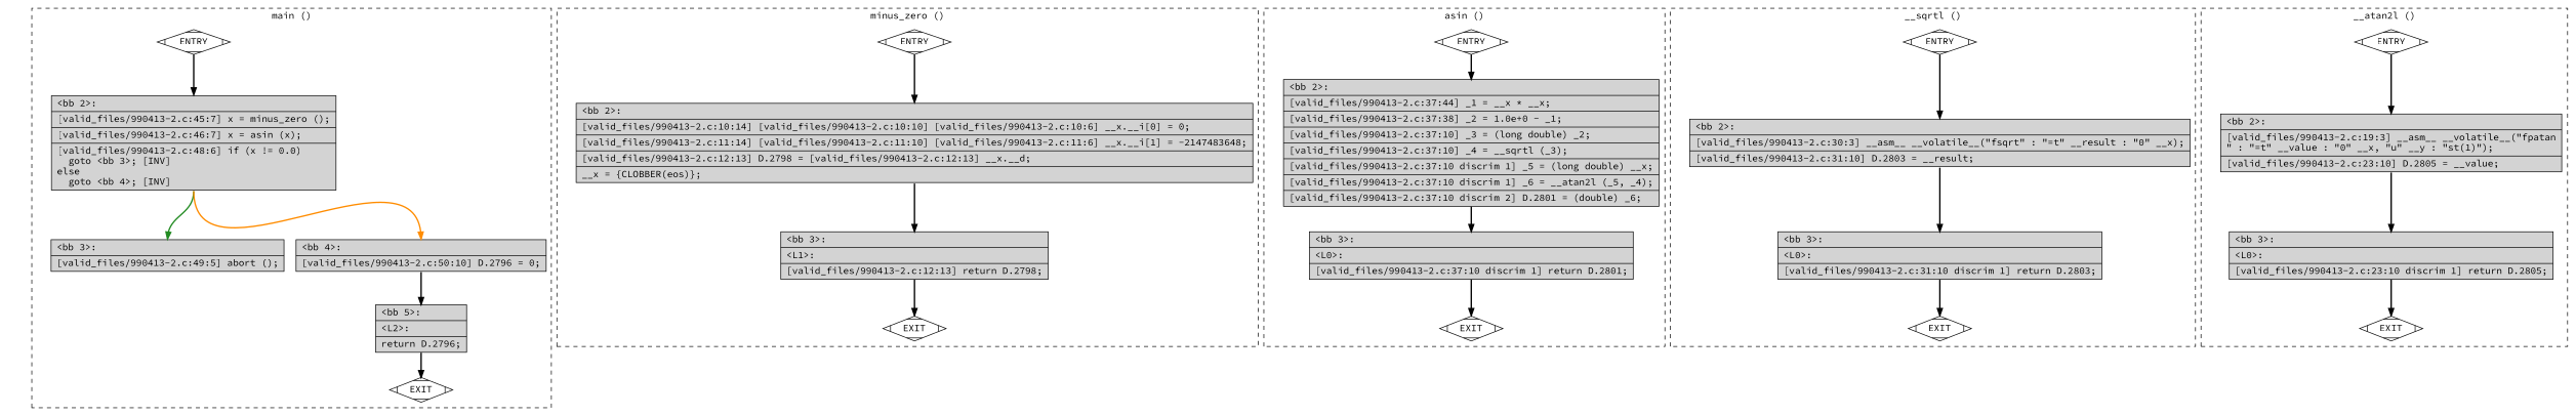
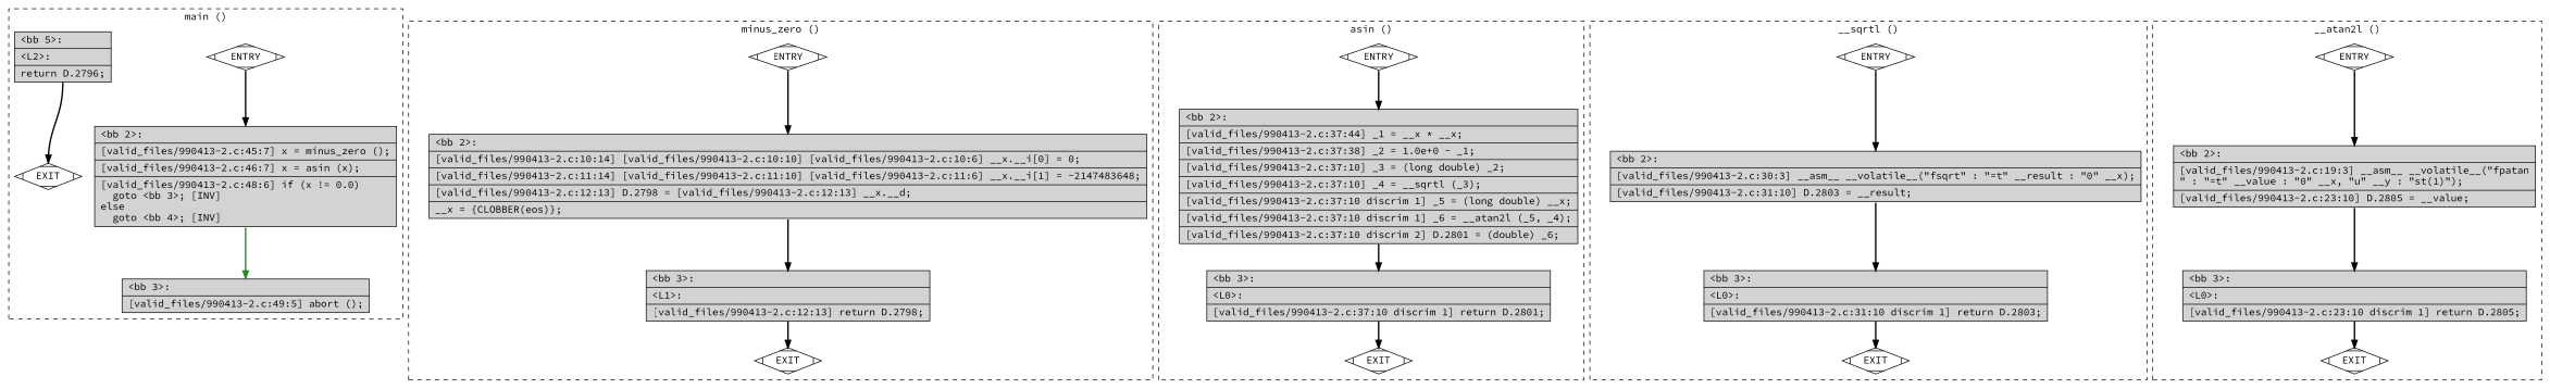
  digraph {
    fontname="Source Code Pro"
    node [fillcolor=lightgrey shape=record style=filled fontname="Source Code Pro"]
    edge [constraint=true headport=n style="solid,bold" tailport=s fontname="Source Code Pro" color=black weight=100]
    n1 [fillcolor=white label=ENTRY shape=Mdiamond]
    n2 [fillcolor=white label=EXIT shape=Mdiamond]
    n3 [label="{\<bb\ 2\>:\l|[valid_files/990413-2.c:45:7]\ x\ =\ minus_zero\ ();\l|[valid_files/990413-2.c:46:7]\ x\ =\ asin\ (x);\l|[valid_files/990413-2.c:48:6]\ if\ (x\ !=\ 0.0)\l\ \ goto\ \<bb\ 3\>;\ [INV]\lelse\l\ \ goto\ \<bb\ 4\>;\ [INV]\l}"]
    n4 [label="{\<bb\ 3\>:\l|[valid_files/990413-2.c:49:5]\ abort\ ();\l}"]
-   n5 [label="{\<bb\ 4\>:\l|[valid_files/990413-2.c:50:10]\ D.2796\ =\ 0;\l}"]
    n6 [label="{\<bb\ 5\>:\l|\<L2\>:\l|return\ D.2796;\l}"]
    n7 [fillcolor=white label=ENTRY shape=Mdiamond]
    n8 [fillcolor=white label=EXIT shape=Mdiamond]
    n9 [label="{\<bb\ 2\>:\l|[valid_files/990413-2.c:10:14]\ [valid_files/990413-2.c:10:10]\ [valid_files/990413-2.c:10:6]\ __x.__i[0]\ =\ 0;\l|[valid_files/990413-2.c:11:14]\ [valid_files/990413-2.c:11:10]\ [valid_files/990413-2.c:11:6]\ __x.__i[1]\ =\ -2147483648;\l|[valid_files/990413-2.c:12:13]\ D.2798\ =\ [valid_files/990413-2.c:12:13]\ __x.__d;\l|__x\ =\ \{CLOBBER(eos)\};\l}"]
    n10 [label="{\<bb\ 3\>:\l|\<L1\>:\l|[valid_files/990413-2.c:12:13]\ return\ D.2798;\l}"]
    n11 [fillcolor=white label=ENTRY shape=Mdiamond]
    n12 [fillcolor=white label=EXIT shape=Mdiamond]
    n13 [label="{\<bb\ 2\>:\l|[valid_files/990413-2.c:37:44]\ _1\ =\ __x\ *\ __x;\l|[valid_files/990413-2.c:37:38]\ _2\ =\ 1.0e+0\ -\ _1;\l|[valid_files/990413-2.c:37:10]\ _3\ =\ (long\ double)\ _2;\l|[valid_files/990413-2.c:37:10]\ _4\ =\ __sqrtl\ (_3);\l|[valid_files/990413-2.c:37:10\ discrim\ 1]\ _5\ =\ (long\ double)\ __x;\l|[valid_files/990413-2.c:37:10\ discrim\ 1]\ _6\ =\ __atan2l\ (_5,\ _4);\l|[valid_files/990413-2.c:37:10\ discrim\ 2]\ D.2801\ =\ (double)\ _6;\l}"]
    n14 [label="{\<bb\ 3\>:\l|\<L0\>:\l|[valid_files/990413-2.c:37:10\ discrim\ 1]\ return\ D.2801;\l}"]
    n15 [fillcolor=white label=ENTRY shape=Mdiamond]
    n16 [fillcolor=white label=EXIT shape=Mdiamond]
    n17 [label="{\<bb\ 2\>:\l|[valid_files/990413-2.c:30:3]\ __asm__\ __volatile__(\"fsqrt\"\ :\ \"=t\"\ __result\ :\ \"0\"\ __x);\l|[valid_files/990413-2.c:31:10]\ D.2803\ =\ __result;\l}"]
    n18 [label="{\<bb\ 3\>:\l|\<L0\>:\l|[valid_files/990413-2.c:31:10\ discrim\ 1]\ return\ D.2803;\l}"]
    n19 [fillcolor=white label=ENTRY shape=Mdiamond]
    n20 [fillcolor=white label=EXIT shape=Mdiamond]
    n21 [label="{\<bb\ 2\>:\l|[valid_files/990413-2.c:19:3]\ __asm__\ __volatile__(\"fpatan\l	\"\ :\ \"=t\"\ __value\ :\ \"0\"\ __x,\ \"u\"\ __y\ :\ \"st(1)\");\l|[valid_files/990413-2.c:23:10]\ D.2805\ =\ __value;\l}"]
    n22 [label="{\<bb\ 3\>:\l|\<L0\>:\l|[valid_files/990413-2.c:23:10\ discrim\ 1]\ return\ D.2805;\l}"]
    subgraph cluster_1 {
      color=black
      label="main ()"
      style=dashed
      n1
      n2
      n3
      n4
-     n5
      n6
    }
    subgraph cluster_2 {
      color=black
      label="minus_zero ()"
      style=dashed
      n7
      n8
      n9
      n10
    }
    subgraph cluster_3 {
      color=black
      label="asin ()"
      style=dashed
      n11
      n12
      n13
      n14
    }
    subgraph cluster_4 {
      color=black
      label="__sqrtl ()"
      style=dashed
      n15
      n16
      n17
      n18
    }
    subgraph cluster_5 {
      color=black
      label="__atan2l ()"
      style=dashed
      n19
      n20
      n21
      n22
    }
    n1 -> n2 [style=invis color="" weight=""]
    n1 -> n3
    n3 -> n4 [color=forestgreen weight=10]
-   n3 -> n5 [color=darkorange weight=10]
-   n5 -> n6
    n6 -> n2 [weight=10]
    n7 -> n8 [style=invis color="" weight=""]
    n7 -> n9
    n9 -> n10
    n10 -> n8 [weight=10]
    n11 -> n12 [style=invis color="" weight=""]
    n11 -> n13
    n13 -> n14
    n14 -> n12 [weight=10]
    n15 -> n16 [style=invis color="" weight=""]
    n15 -> n17
    n17 -> n18
    n18 -> n16 [weight=10]
    n19 -> n20 [style=invis color="" weight=""]
    n19 -> n21
    n21 -> n22
    n22 -> n20 [weight=10]
  }
